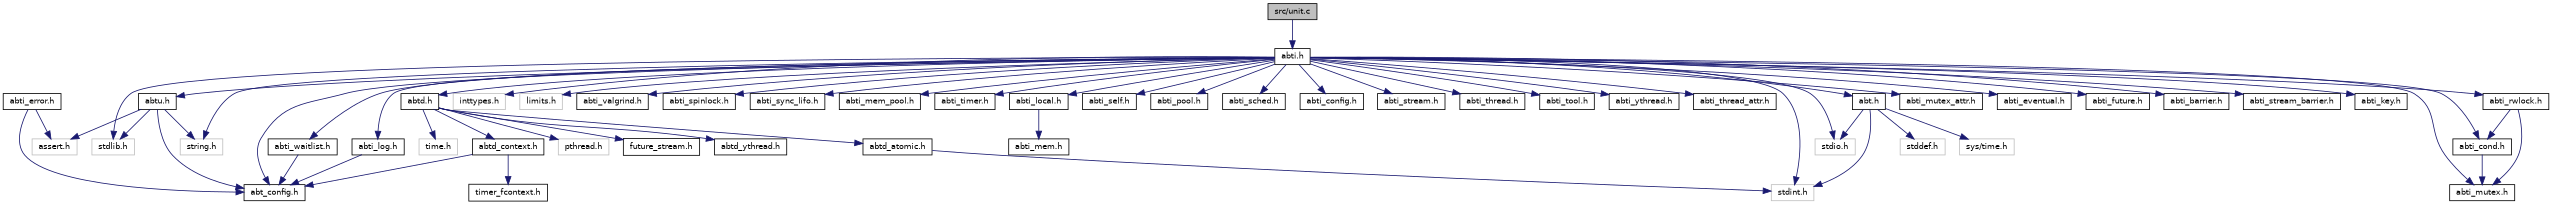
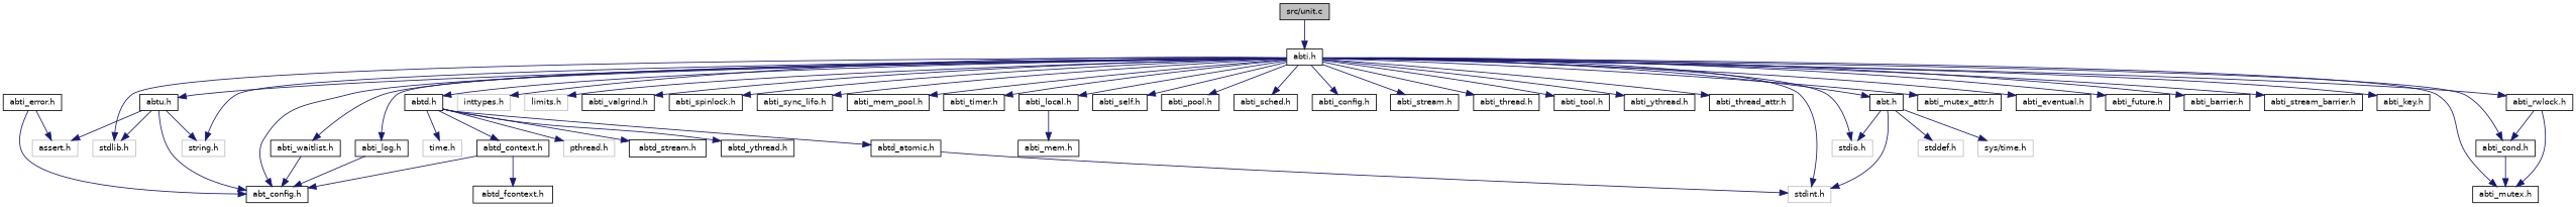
  digraph {
    node [color=black fillcolor=white fontname=Helvetica fontsize=10 shape=record style=filled]
    edge [color=midnightblue fontname=Helvetica fontsize=10 labelfontname=Helvetica labelfontsize=10 style=solid]
    n1 [fillcolor=grey75 fontcolor=black height=0.2 label="src/unit.c" width=0.4]
    n2 [height=0.2 label="abti.h" width=0.4]
    n3 [color=grey75 height=0.2 label="stdio.h" width=0.4]
    n4 [color=grey75 height=0.2 label="stdlib.h" width=0.4]
    n5 [color=grey75 height=0.2 label="stdint.h" width=0.4]
    n6 [color=grey75 height=0.2 label="inttypes.h" width=0.4]
    n7 [color=grey75 height=0.2 label="string.h" width=0.4]
    n8 [color=grey75 height=0.2 label="limits.h" width=0.4]
    n9 [height=0.2 label="abt_config.h" width=0.4]
    n10 [height=0.2 label="abt.h" width=0.4]
    n11 [height=0.2 label="abtu.h" width=0.4]
    n12 [height=0.2 label="abti_valgrind.h" width=0.4]
    n13 [height=0.2 label="abtd.h" width=0.4]
    n14 [height=0.2 label="abti_spinlock.h" width=0.4]
    n15 [height=0.2 label="abti_sync_lifo.h" width=0.4]
    n16 [height=0.2 label="abti_mem_pool.h" width=0.4]
    n17 [height=0.2 label="abti_timer.h" width=0.4]
    n18 [height=0.2 label="abti_log.h" width=0.4]
    n19 [height=0.2 label="abti_local.h" width=0.4]
    n20 [height=0.2 label="abti_self.h" width=0.4]
    n21 [height=0.2 label="abti_pool.h" width=0.4]
    n22 [height=0.2 label="abti_sched.h" width=0.4]
    n23 [height=0.2 label="abti_config.h" width=0.4]
    n24 [height=0.2 label="abti_stream.h" width=0.4]
    n25 [height=0.2 label="abti_thread.h" width=0.4]
    n26 [height=0.2 label="abti_tool.h" width=0.4]
    n27 [height=0.2 label="abti_ythread.h" width=0.4]
    n28 [height=0.2 label="abti_thread_attr.h" width=0.4]
    n29 [height=0.2 label="abti_waitlist.h" width=0.4]
    n30 [height=0.2 label="abti_mutex.h" width=0.4]
    n31 [height=0.2 label="abti_mutex_attr.h" width=0.4]
    n32 [height=0.2 label="abti_cond.h" width=0.4]
    n33 [height=0.2 label="abti_rwlock.h" width=0.4]
    n34 [height=0.2 label="abti_eventual.h" width=0.4]
    n35 [height=0.2 label="abti_future.h" width=0.4]
    n36 [height=0.2 label="abti_barrier.h" width=0.4]
    n37 [height=0.2 label="abti_stream_barrier.h" width=0.4]
    n38 [height=0.2 label="abti_key.h" width=0.4]
    n39 [color=grey75 height=0.2 label="stddef.h" width=0.4]
    n40 [color=grey75 height=0.2 label="sys/time.h" width=0.4]
    n41 [color=grey75 height=0.2 label="assert.h" width=0.4]
    n42 [height=0.2 label="abti_error.h" width=0.4]
    n43 [color=grey75 height=0.2 label="pthread.h" width=0.4]
    n44 [height=0.2 label="abtd_atomic.h" width=0.4]
    n45 [height=0.2 label="abtd_context.h" width=0.4]
-   n46 [height=0.2 label="future_stream.h" width=0.4]
+   n46 [height=0.2 label="abtd_stream.h" width=0.4]
    n47 [height=0.2 label="abtd_ythread.h" width=0.4]
    n48 [color=grey75 height=0.2 label="time.h" width=0.4]
    n49 [height=0.2 label="abti_mem.h" width=0.4]
-   n50 [height=0.2 label="timer_fcontext.h" width=0.4]
+   n50 [height=0.2 label="abtd_fcontext.h" width=0.4]
    n1 -> n2
    n2 -> n3
    n2 -> n4
    n2 -> n5
    n2 -> n6
    n2 -> n7
    n2 -> n8
    n2 -> n9
    n2 -> n10
    n2 -> n11
    n2 -> n12
    n2 -> n13
    n2 -> n14
    n2 -> n15
    n2 -> n16
    n2 -> n17
    n2 -> n18
    n2 -> n19
    n2 -> n20
    n2 -> n21
    n2 -> n22
    n2 -> n23
    n2 -> n24
    n2 -> n25
    n2 -> n26
    n2 -> n27
    n2 -> n28
    n2 -> n29
    n2 -> n30
    n2 -> n31
    n2 -> n32
    n2 -> n33
    n2 -> n34
    n2 -> n35
    n2 -> n36
    n2 -> n37
    n2 -> n38
    n10 -> n3
    n10 -> n5
    n10 -> n39
    n10 -> n40
    n11 -> n4
    n11 -> n7
    n11 -> n9
    n11 -> n41
    n13 -> n43
    n13 -> n44
    n13 -> n45
    n13 -> n46
    n13 -> n47
    n13 -> n48
    n18 -> n9
    n19 -> n49
    n29 -> n9
    n32 -> n30
    n33 -> n30
    n33 -> n32
    n42 -> n9
    n42 -> n41
    n44 -> n5
    n45 -> n9
    n45 -> n50
  }
